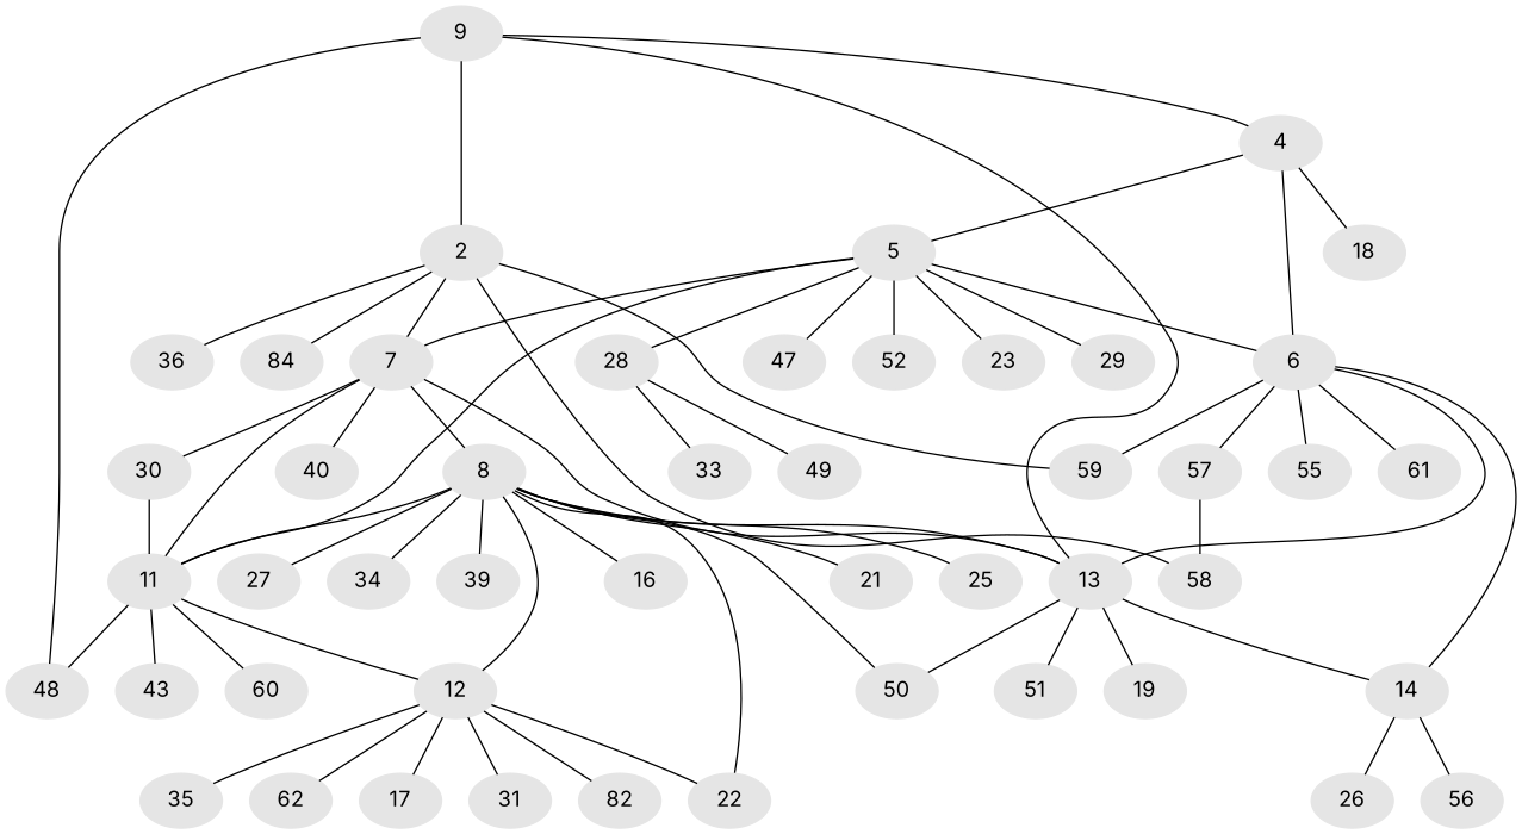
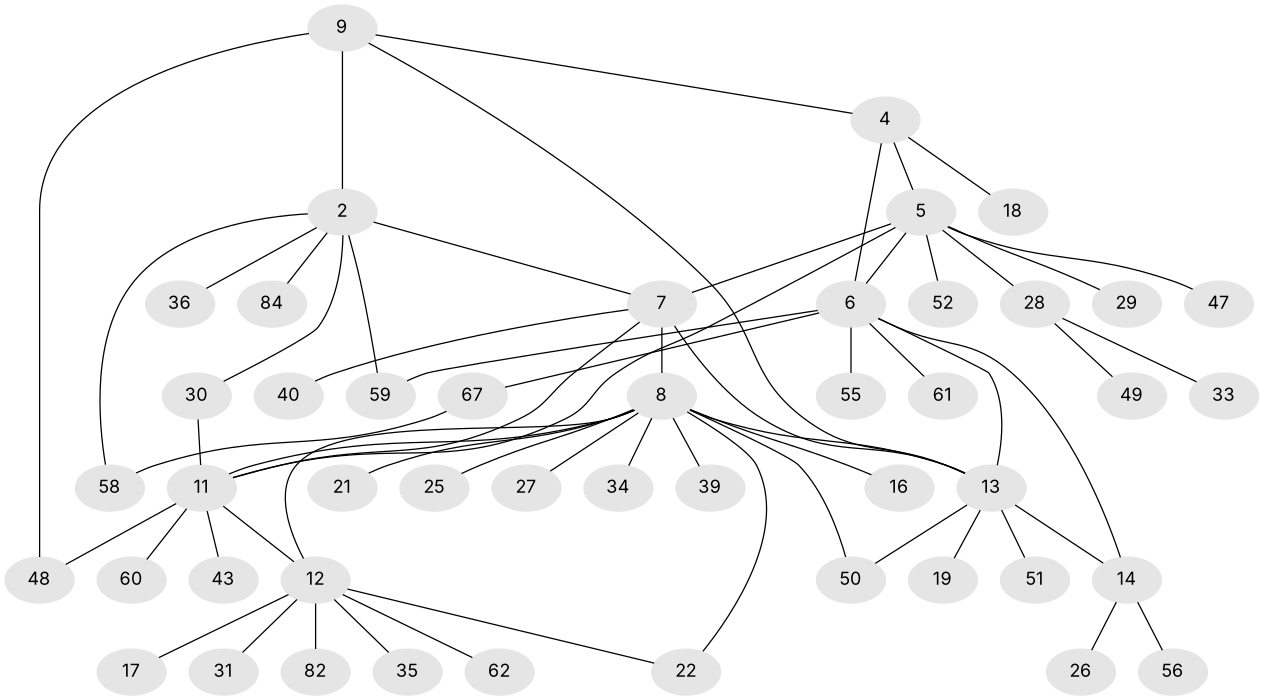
  graph {
    fontname=Inter
    node [color=gray90 fontname=Inter style=filled]
    edge [fontname=Inter]
    n1 [label=9 super="+20"]
    2 [super="+3"]
    4
    13 [super="+53"]
    n5 [label=48]
    7 [super="+9"]
    30
    36
    n9 [label=84]
    58
    59
    5 [super="+48"]
    6 [super="+15"]
    18 [super="+24"]
    14 [super="+41"]
    50
    19
    51
    11 [super="+37"]
    8 [super="+10"]
    40
    12 [super="+46"]
    43
    60
-   23
    28 [super="+44"]
    29
    47
    52
    55
-   57
+   57 [label=67]
    61
    33
    49
    26
    56
    16
    21
    22
    25
    27 [super="+42"]
    34
    39
    17
    31
    n46 [label=82]
    35
    62
    n1 -- 2 [weight=2]
    n1 -- 4
    n1 -- 13
    n1 -- n5
    2 -- 7
-   7 -- 30
+   2 -- 30
    2 -- 36
    2 -- n9
    2 -- 58
    2 -- 59
    4 -- 5
    4 -- 6
    4 -- 18
    13 -- 14
    13 -- 50
    13 -- 19
    13 -- 51
    7 -- 13
    7 -- 11
    7 -- 8 [weight=2]
    7 -- 40
    30 -- 11
    5 -- 7
    5 -- 6
    5 -- 11
-   5 -- 23
    5 -- 28
    5 -- 29
    5 -- 47
    5 -- 52
    6 -- 13
    6 -- 59
    6 -- 14
    6 -- 55
    6 -- 57
    6 -- 61
    14 -- 26
    14 -- 56
    11 -- n5
    11 -- 12
    11 -- 43
    11 -- 60
    8 -- 13
    8 -- 50
    8 -- 11
    8 -- 12
    8 -- 16
    8 -- 21
    8 -- 22
    8 -- 25
    8 -- 27
    8 -- 34
    8 -- 39 [weight=2]
    12 -- 22
    12 -- 17
    12 -- 31
    12 -- n46
    12 -- 35
    12 -- 62
    28 -- 33
    28 -- 49
    57 -- 58
  }
